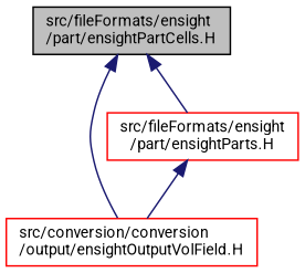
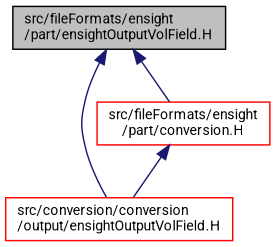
  digraph {
    fontname=Roboto
    node [color=red fontname=Roboto fontsize=10 shape=record]
    edge [color=midnightblue dir=back fontname=Roboto fontsize=10 labelfontname=Helvetica labelfontsize=10 style=solid]
-   n1 [color=black fillcolor=grey75 fontcolor=black height=0.2 label="src/fileFormats/ensight\l/part/ensightPartCells.H" style=filled width=0.4]
+   n1 [color=black fillcolor=grey75 fontcolor=black height=0.2 label="src/fileFormats/ensight\l/part/ensightOutputVolField.H" style=filled width=0.4]
    n2 [height=0.2 label="src/conversion/conversion\l/output/ensightOutputVolField.H" width=0.4]
-   n3 [height=0.2 label="src/fileFormats/ensight\l/part/ensightParts.H" width=0.4]
+   n3 [height=0.2 label="src/fileFormats/ensight\l/part/conversion.H" width=0.4]
    n1 -> n2
    n1 -> n3
    n3 -> n2
  }
